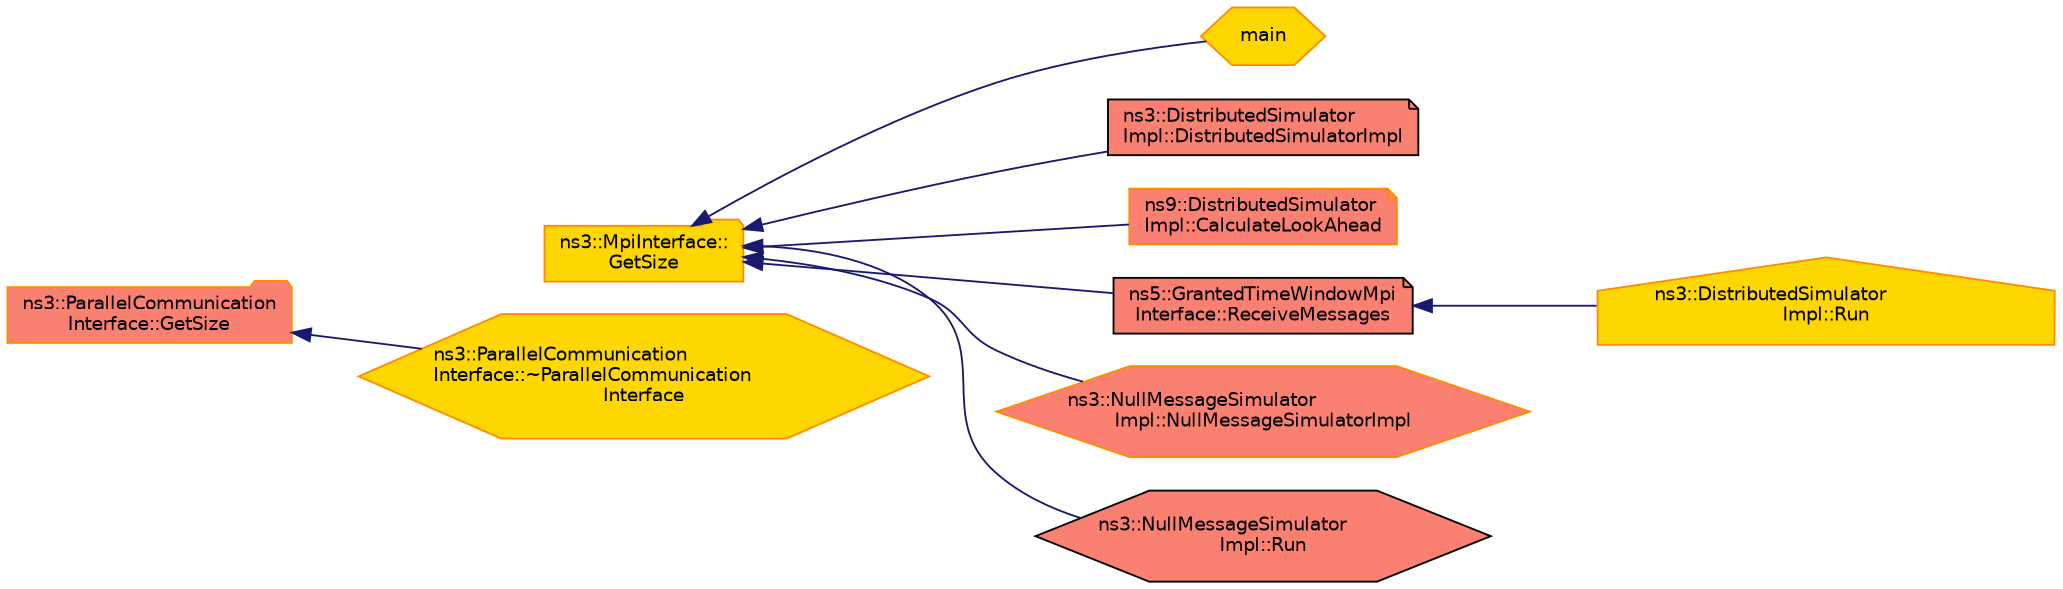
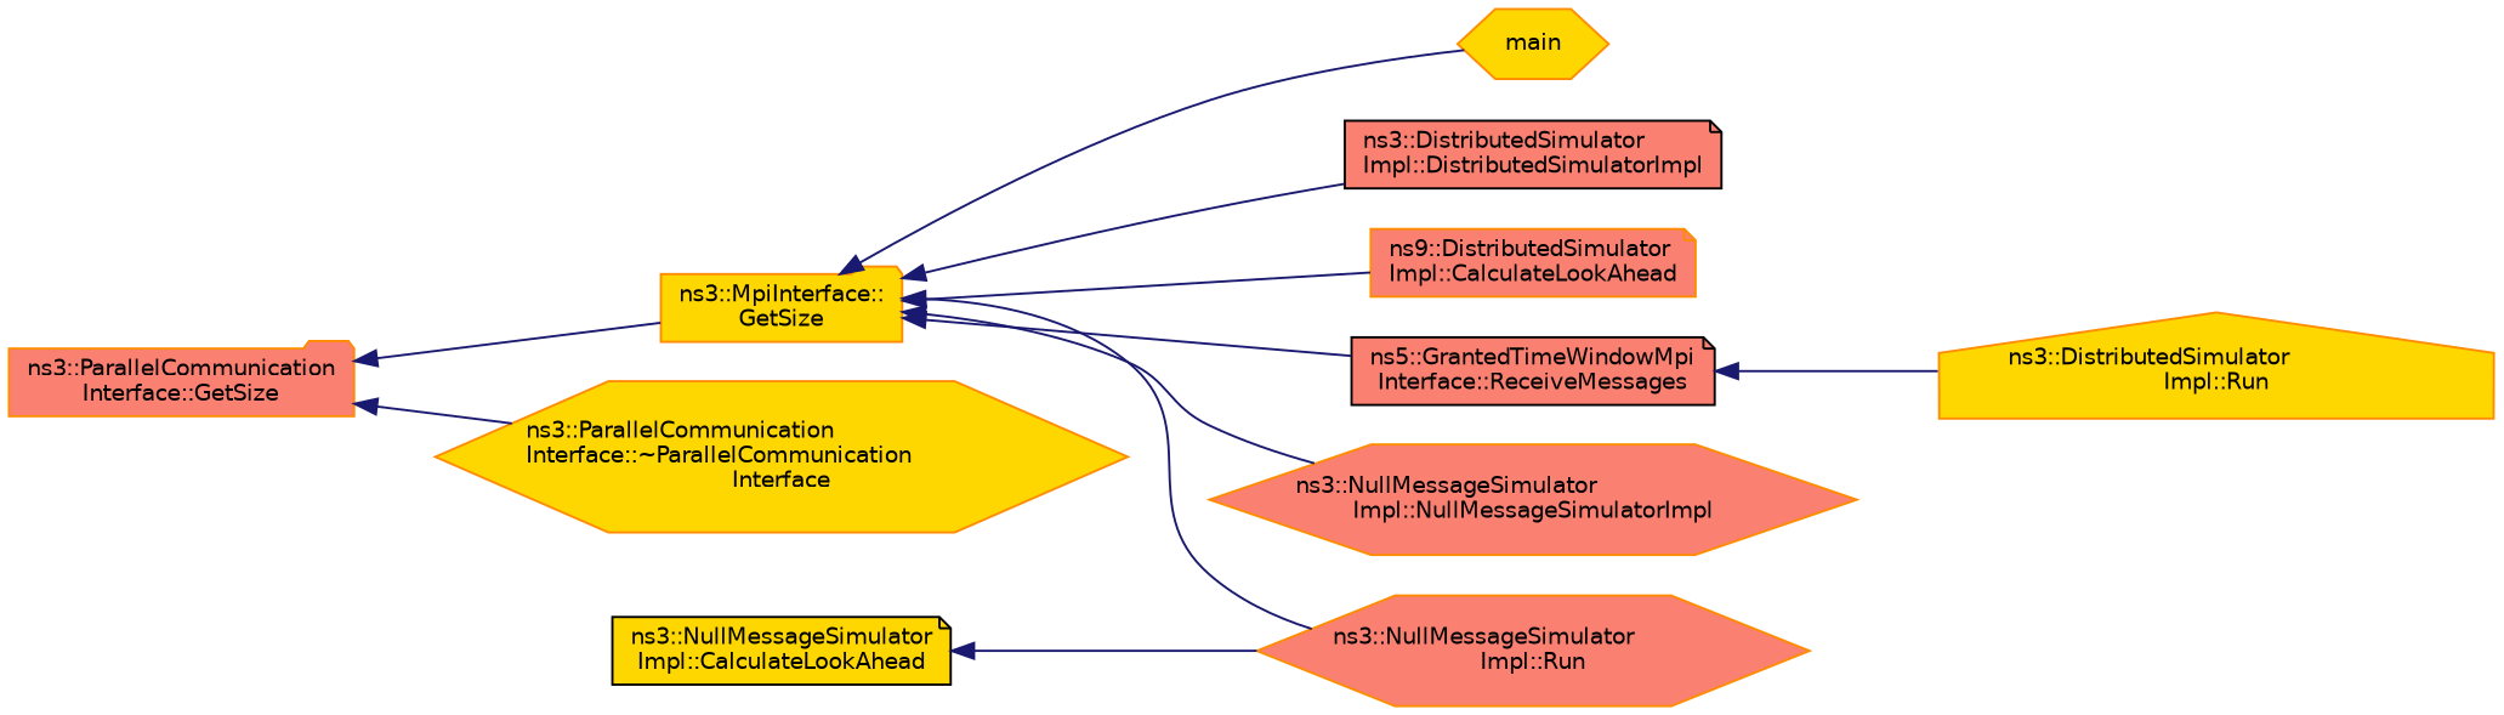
  digraph {
    rankdir=LR
    node [color=darkorange fillcolor=salmon fontname=Helvetica fontsize=10 shape=hexagon style=filled]
    edge [color=midnightblue dir=back fontname=Helvetica fontsize=10 labelfontname=Helvetica labelfontsize=10 style=solid]
    n1 [fontcolor=black height=0.2 label="ns3::ParallelCommunication\lInterface::GetSize" shape=folder width=0.4]
    n2 [fillcolor=gold height=0.2 label="ns3::MpiInterface::\lGetSize" shape=folder width=0.4]
    n3 [fillcolor=gold height=0.2 label="ns3::ParallelCommunication\lInterface::~ParallelCommunication\lInterface" width=0.4]
    n4 [fillcolor=gold height=0.2 label=main width=0.4]
    n5 [color=black height=0.2 label="ns3::DistributedSimulator\lImpl::DistributedSimulatorImpl" shape=note width=0.4]
    n6 [height=0.2 label="ns9::DistributedSimulator\lImpl::CalculateLookAhead" shape=note width=0.4]
    n7 [color=black height=0.2 label="ns5::GrantedTimeWindowMpi\lInterface::ReceiveMessages" shape=note width=0.4]
    n8 [height=0.2 label="ns3::NullMessageSimulator\lImpl::NullMessageSimulatorImpl" width=0.4]
-   n9 [color=black height=0.2 label="ns3::NullMessageSimulator\lImpl::Run" width=0.4]
+   n9 [height=0.2 label="ns3::NullMessageSimulator\lImpl::Run" width=0.4]
    n10 [fillcolor=gold height=0.2 label="ns3::DistributedSimulator\lImpl::Run" shape=house width=0.4]
+   n11 [color=black fillcolor=gold height=0.2 label="ns3::NullMessageSimulator\lImpl::CalculateLookAhead" shape=note width=0.4]
+   n1 -> n2
    n1 -> n3
    n2 -> n4
    n2 -> n5
    n2 -> n6
    n2 -> n7
    n2 -> n8
    n2 -> n9
    n7 -> n10
+   n11 -> n9
  }
